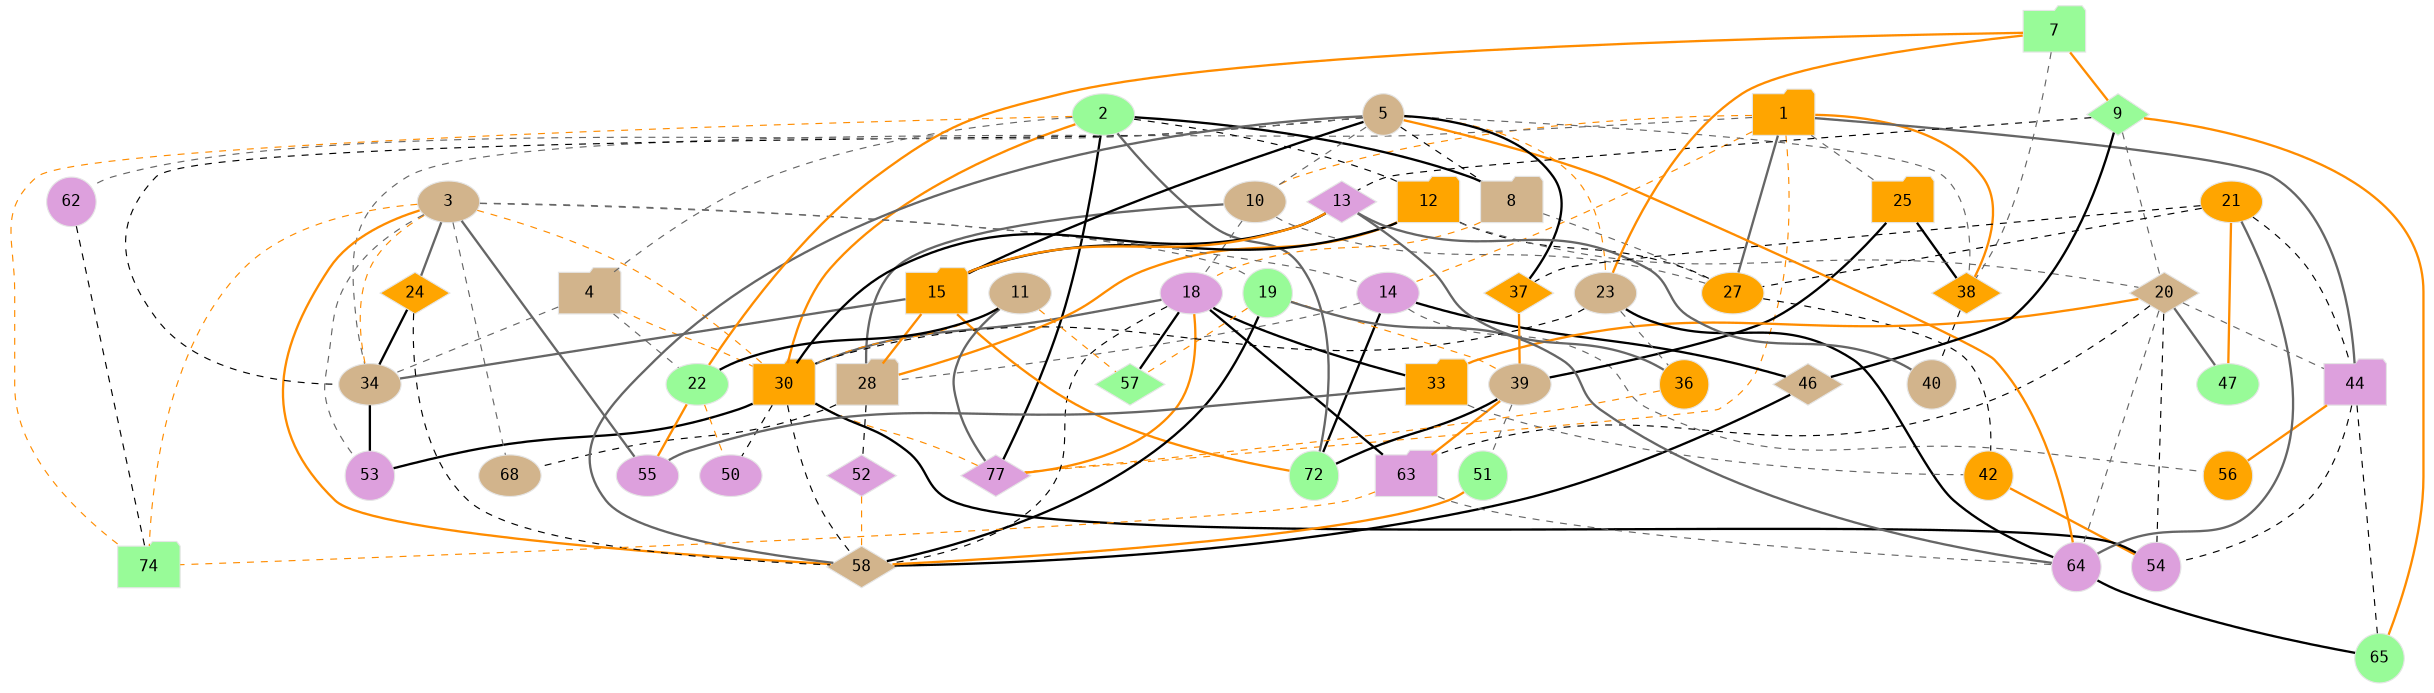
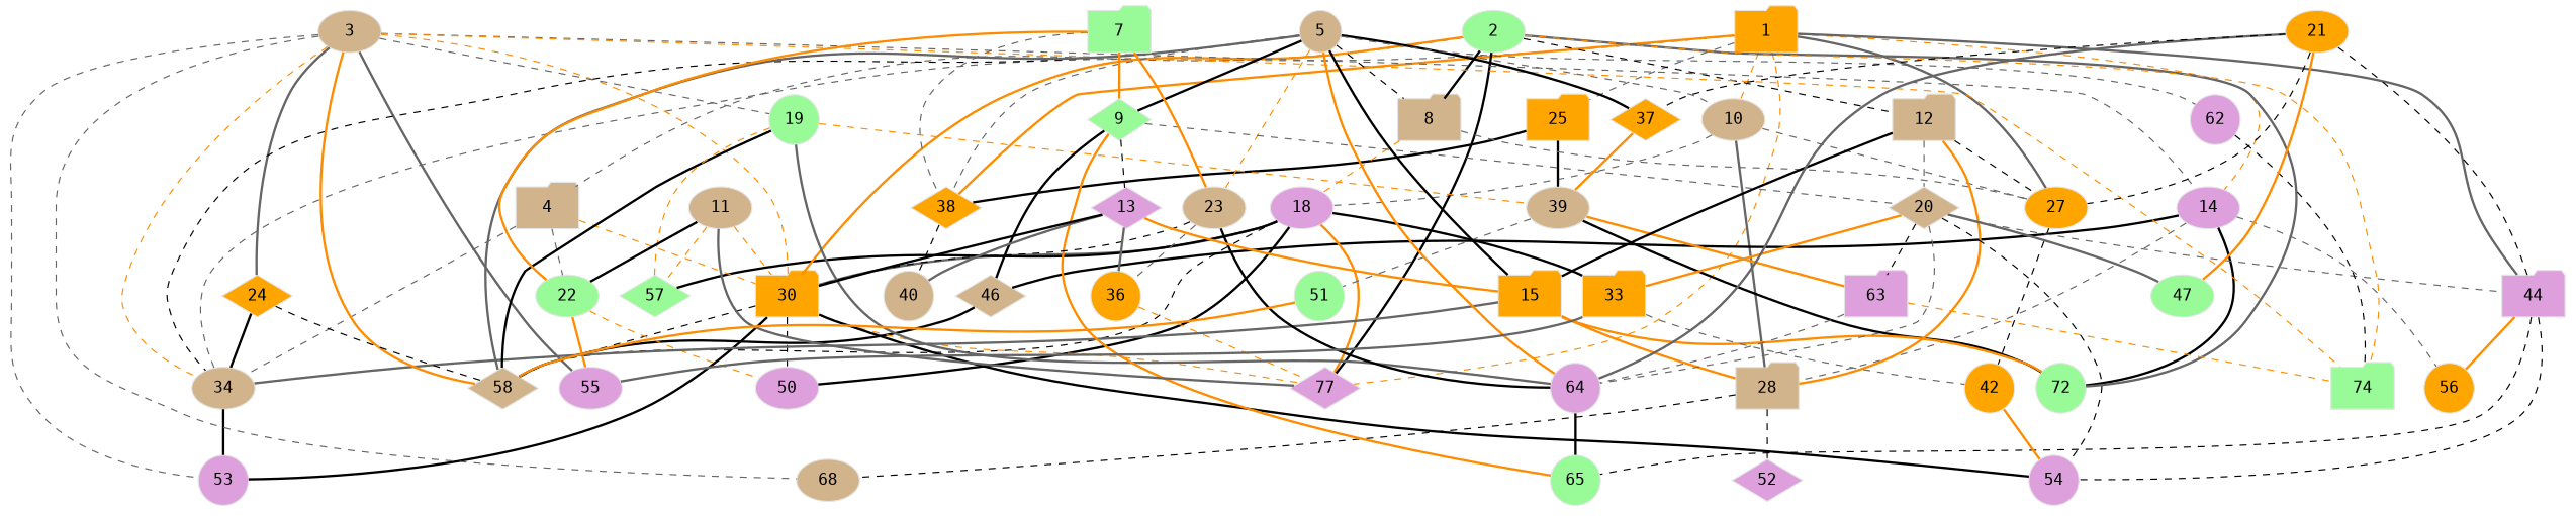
  graph {
    fontname="DejaVu Sans Mono"
    node [color=gray90 fillcolor=tan fontname="DejaVu Sans Mono" shape=ellipse style=filled]
    edge [color=black fontname="DejaVu Sans Mono" style=dashed]
    1 [fillcolor=orange shape=folder super="+66"]
    10 [super="+67"]
    14 [fillcolor=plum super="+31"]
    25 [fillcolor=orange shape=folder]
    27 [fillcolor=orange super="+75"]
    34 [super="+35"]
    38 [fillcolor=orange shape=diamond]
    44 [fillcolor=plum shape=folder super="+81"]
    77 [fillcolor=plum shape=diamond super="+80"]
    18 [fillcolor=plum super="+41"]
    28 [shape=folder super="+48"]
    72 [fillcolor=palegreen shape=circle]
    46 [shape=diamond]
    56 [fillcolor=orange shape=circle]
    39 [super="+49"]
    42 [fillcolor=orange shape=circle super="+60"]
    53 [fillcolor=plum shape=circle]
    40 [shape=circle]
    65 [fillcolor=palegreen shape=circle]
    54 [fillcolor=plum shape=circle]
    2 [fillcolor=palegreen super="+59"]
    4 [shape=folder super="+45"]
    8 [shape=folder super="+61"]
-   12 [fillcolor=orange shape=folder super="+17"]
+   12 [shape=folder super="+17"]
    30 [fillcolor=orange shape=folder super="+43"]
    74 [fillcolor=palegreen shape=folder]
    22 [fillcolor=palegreen super="+73"]
    15 [fillcolor=orange shape=folder super="+16"]
    20 [shape=diamond super="+70"]
    58 [shape=diamond super="+71"]
    50 [fillcolor=plum]
    3 [super="+6"]
    19 [fillcolor=palegreen shape=circle super="+79"]
    24 [fillcolor=orange shape=diamond]
    55 [fillcolor=plum]
    68
    64 [fillcolor=plum shape=circle]
    57 [fillcolor=palegreen shape=diamond]
    5 [shape=circle super="+69"]
    9 [fillcolor=palegreen shape=diamond super="+32"]
    23
    37 [fillcolor=orange shape=diamond]
    62 [fillcolor=plum shape=circle]
    13 [fillcolor=plum shape=diamond super="+78"]
    36 [fillcolor=orange shape=circle]
    7 [fillcolor=palegreen shape=folder super="+76"]
    33 [fillcolor=orange shape=folder]
    47 [fillcolor=palegreen]
    63 [fillcolor=plum shape=folder]
    52 [fillcolor=plum shape=diamond]
    11 [super="+29"]
    51 [fillcolor=palegreen shape=circle]
    21 [fillcolor=orange super="+26"]
    1 -- 10 [color=darkorange]
    1 -- 14 [color=darkorange]
    1 -- 25 [color=gray40]
    1 -- 27 [color=gray40 style=bold]
    1 -- 34 [color=gray40]
    1 -- 38 [color=darkorange style=bold]
    1 -- 44 [color=gray40 style=bold]
    1 -- 77 [color=darkorange]
    10 -- 27 [color=gray40 weight=3]
    10 -- 18 [color=gray40]
    10 -- 28 [color=gray40 style=bold]
    14 -- 28 [color=gray40]
    14 -- 72 [style=bold]
    14 -- 46 [style=bold]
    14 -- 56 [color=gray40]
    25 -- 38 [style=bold]
    25 -- 39 [style=bold]
    27 -- 42
    34 -- 53 [style=bold]
    38 -- 40
    44 -- 56 [color=darkorange style=bold]
    44 -- 65
    44 -- 54
    18 -- 77 [color=darkorange style=bold]
    18 -- 30 [color=gray40 style=bold]
    18 -- 58
-   18 -- 63 [style=bold]
+   18 -- 50 [style=bold]
    18 -- 57 [style=bold]
    18 -- 33 [style=bold]
    28 -- 68
    28 -- 52
    46 -- 58 [style=bold]
    39 -- 72 [style=bold]
    39 -- 63 [color=darkorange style=bold]
    39 -- 51 [color=gray40]
    42 -- 54 [color=darkorange style=bold]
    2 -- 77 [style=bold]
    2 -- 72 [color=gray40 style=bold]
    2 -- 4 [color=gray40]
    2 -- 8 [style=bold]
    2 -- 12
    2 -- 30 [color=darkorange style=bold]
    2 -- 74 [color=darkorange]
    4 -- 34 [color=gray40]
    4 -- 30 [color=darkorange]
    4 -- 22 [color=gray40]
    8 -- 27 [color=gray40]
    8 -- 18 [color=darkorange]
    12 -- 27
    12 -- 28 [color=darkorange style=bold]
    12 -- 15 [style=bold]
    12 -- 20 [color=gray40]
    30 -- 77 [color=darkorange]
    30 -- 53 [style=bold]
    30 -- 54 [style=bold]
    30 -- 58
    30 -- 50
    22 -- 50 [color=darkorange]
    22 -- 55 [color=darkorange style=bold]
    15 -- 34 [color=gray40 style=bold]
    15 -- 28 [color=darkorange style=bold]
    15 -- 72 [color=darkorange style=bold]
    20 -- 44 [color=gray40 weight=2]
    20 -- 54
    20 -- 64 [color=gray40]
    20 -- 33 [color=darkorange style=bold]
    20 -- 47 [color=gray40 style=bold]
    20 -- 63
    3 -- 14 [color=gray40]
    3 -- 34 [color=darkorange]
    3 -- 53 [color=gray40]
    3 -- 30 [color=darkorange]
    3 -- 74 [color=darkorange]
    3 -- 58 [color=darkorange style=bold]
    3 -- 19 [color=gray40]
    3 -- 24 [color=gray40 style=bold]
    3 -- 55 [color=gray40 style=bold]
    3 -- 68 [color=gray40]
    19 -- 39 [color=darkorange weight=2]
    19 -- 58 [style=bold]
    19 -- 64 [color=gray40 style=bold]
    19 -- 57 [color=darkorange]
    24 -- 34 [style=bold]
    24 -- 58
    64 -- 65 [style=bold]
    5 -- 10 [color=gray40]
    5 -- 34
    5 -- 38 [color=gray40]
    5 -- 8
    5 -- 15 [style=bold]
    5 -- 58 [color=gray40 style=bold]
    5 -- 64 [color=darkorange style=bold]
+   5 -- 9 [style=bold]
    5 -- 23 [color=darkorange]
    5 -- 37 [style=bold]
    5 -- 62 [color=gray40]
    9 -- 46 [style=bold]
    9 -- 65 [color=darkorange style=bold]
    9 -- 20 [color=gray40]
    9 -- 13
    23 -- 30
    23 -- 64 [style=bold]
    23 -- 36 [color=gray40]
    37 -- 39 [color=darkorange style=bold]
    62 -- 74
    13 -- 40 [color=gray40 style=bold]
    13 -- 30 [style=bold]
    13 -- 15 [color=darkorange style=bold]
    13 -- 36 [color=gray40 style=bold]
    36 -- 77 [color=darkorange]
    7 -- 38 [color=gray40]
    7 -- 22 [color=darkorange style=bold]
    7 -- 9 [color=darkorange style=bold weight=2]
    7 -- 23 [color=darkorange style=bold]
    33 -- 42 [color=gray40]
    33 -- 55 [color=gray40 style=bold]
    63 -- 74 [color=darkorange]
    63 -- 64 [color=gray40]
-   52 -- 58 [color=darkorange]
    11 -- 77 [color=gray40 style=bold]
    11 -- 30 [color=darkorange]
    11 -- 22 [style=bold]
    11 -- 57 [color=darkorange]
    51 -- 58 [color=darkorange style=bold]
    21 -- 27
    21 -- 44
    21 -- 64 [color=gray40 style=bold]
    21 -- 37
    21 -- 47 [color=darkorange style=bold]
  }
